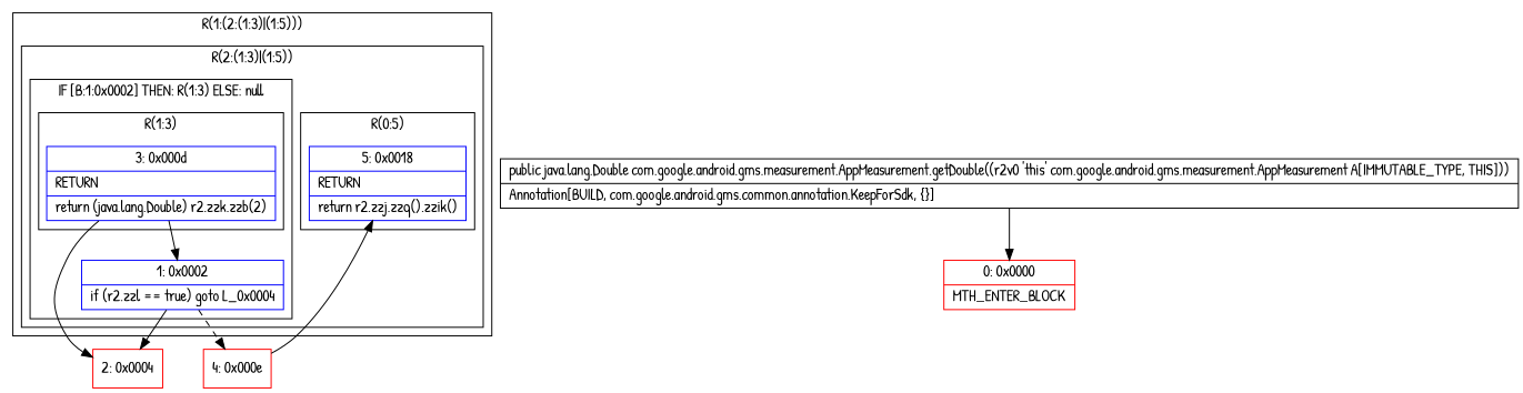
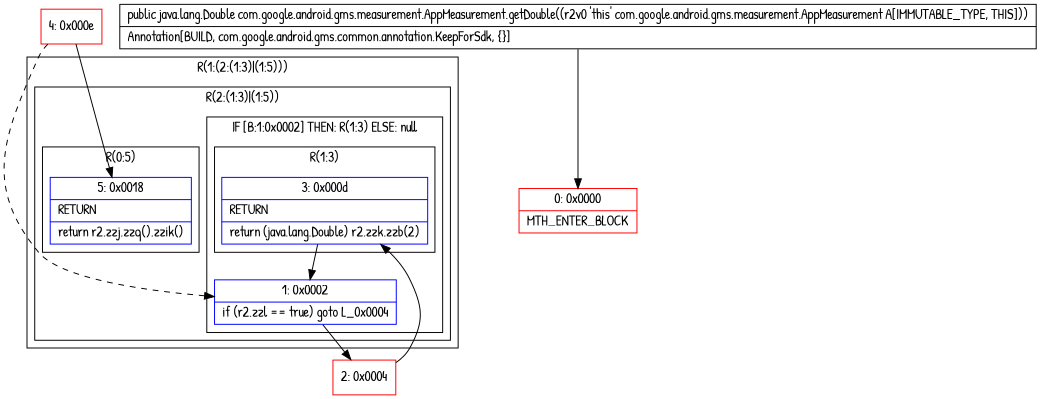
  digraph {
    fontname="Patrick Hand"
    node [color=blue fontname="Patrick Hand" shape=record]
    edge [fontname="Patrick Hand"]
    n1 [label="{3\:\ 0x000d|RETURN\l|return (java.lang.Double) r2.zzk.zzb(2)\l}"]
    n2 [label="{1\:\ 0x0002|if (r2.zzl == true) goto L_0x0004\l}"]
    n3 [label="{5\:\ 0x0018|RETURN\l|return r2.zzj.zzq().zzik()\l}"]
    n4 [color=red label="{2\:\ 0x0004}"]
    n5 [color=red label="{4\:\ 0x000e}"]
    n6 [color=red label="{0\:\ 0x0000|MTH_ENTER_BLOCK\l}"]
    n7 [label="{public java.lang.Double com.google.android.gms.measurement.AppMeasurement.getDouble((r2v0 'this' com.google.android.gms.measurement.AppMeasurement A[IMMUTABLE_TYPE, THIS]))  | Annotation[BUILD, com.google.android.gms.common.annotation.KeepForSdk, \{\}]\l}" color=""]
    subgraph cluster_1 {
      label="R(1:(2:(1:3)|(1:5)))"
      subgraph cluster_2 {
        label="R(2:(1:3)|(1:5))"
        subgraph cluster_3 {
          label="IF [B:1:0x0002] THEN: R(1:3) ELSE: null"
          n2
          subgraph cluster_4 {
            label="R(1:3)"
            n1
          }
        }
        subgraph cluster_5 {
          label="R(0:5)"
          n3
        }
      }
    }
    n1 -> n2
    n2 -> n4
-   n2 -> n5 [style=dashed]
-   n1 -> n4
+   n5 -> n2 [style=dashed]
+   n4 -> n1
    n5 -> n3
    n7 -> n6
  }
